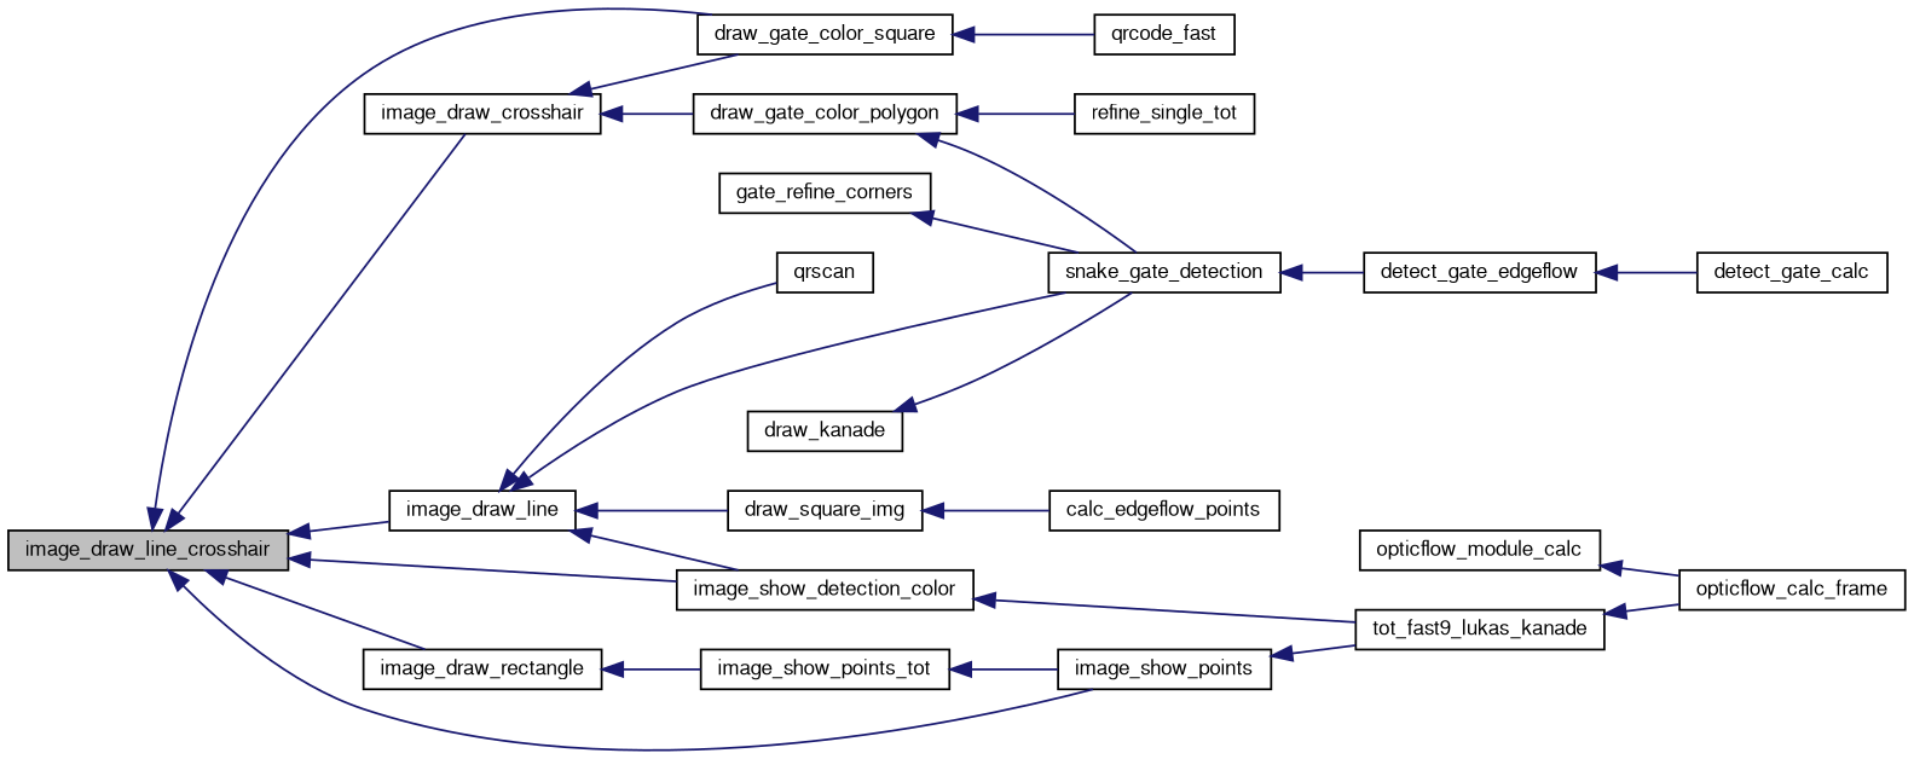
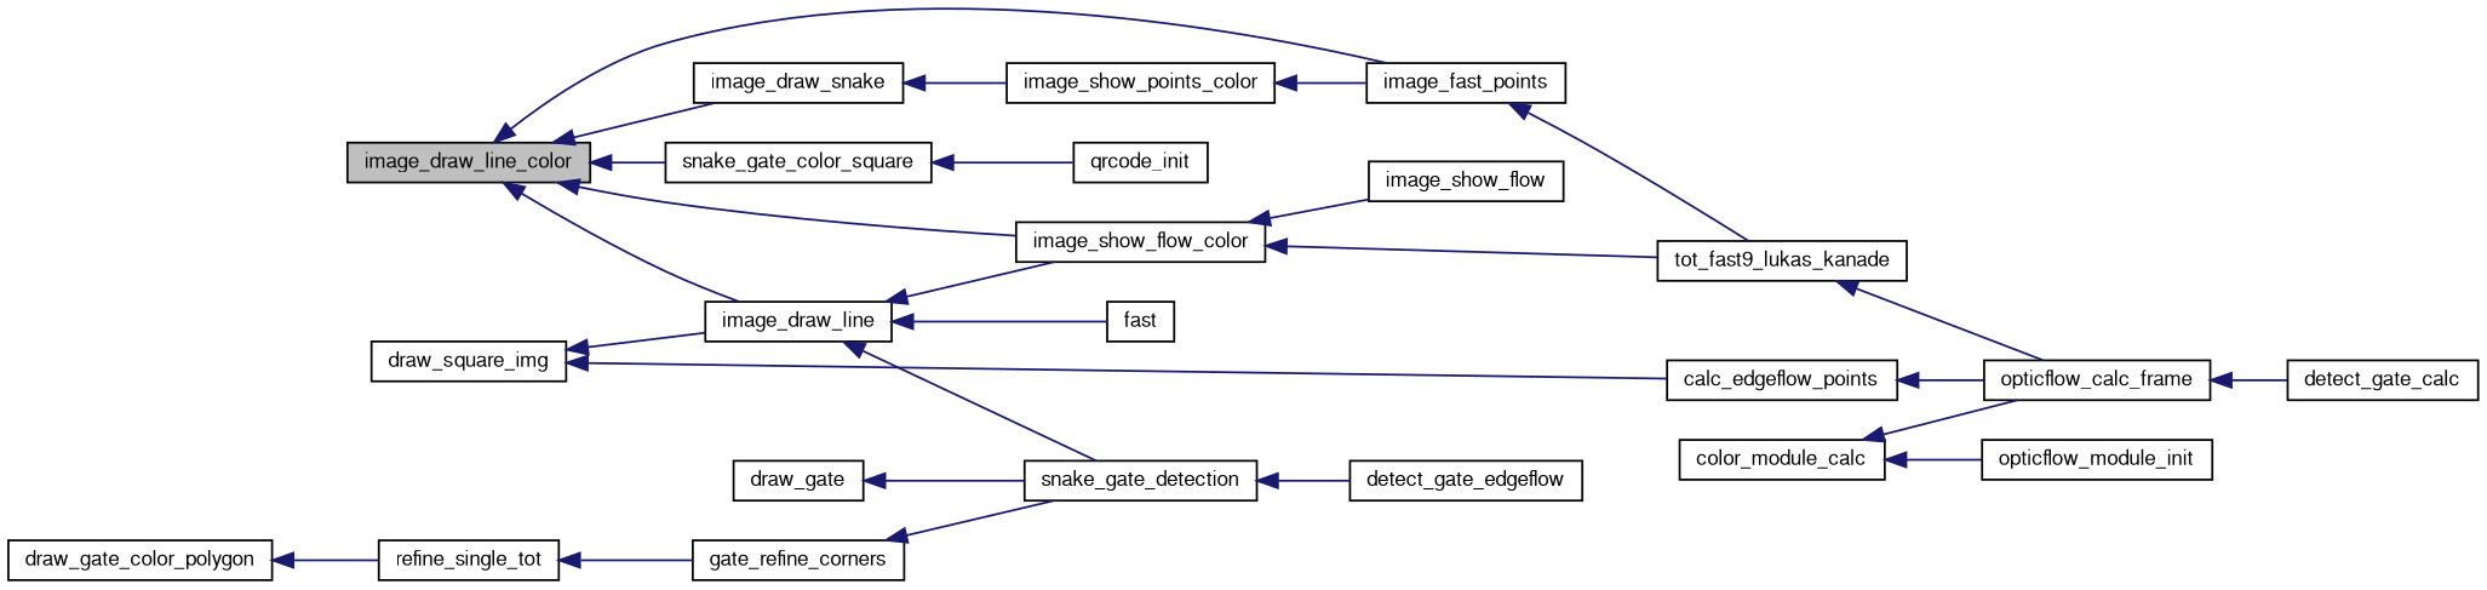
  digraph {
    rankdir=LR
    node [color=black fillcolor=white fontname=FreeSans fontsize=10 shape=record style=filled]
    edge [color=midnightblue dir=back fontname=FreeSans fontsize=10 labelfontname=FreeSans labelfontsize=10 style=solid]
-   n1 [fillcolor=grey75 fontcolor=black height=0.2 label=image_draw_line_crosshair width=0.4]
-   n2 [height=0.2 label=draw_gate_color_square width=0.4]
-   n3 [height=0.2 label=image_draw_crosshair width=0.4]
-   n4 [height=0.2 label=image_show_detection_color width=0.4]
+   n1 [fillcolor=grey75 fontcolor=black height=0.2 label=image_draw_line_color width=0.4]
+   n2 [height=0.2 label=snake_gate_color_square width=0.4]
+   n4 [height=0.2 label=image_show_flow_color width=0.4]
    n5 [height=0.2 label=image_draw_line width=0.4]
-   n6 [height=0.2 label=image_draw_rectangle width=0.4]
-   n7 [height=0.2 label=image_show_points width=0.4]
+   n6 [height=0.2 label=image_draw_snake width=0.4]
+   n7 [height=0.2 label=image_fast_points width=0.4]
    n8 [height=0.2 label=draw_gate_color_polygon width=0.4]
    n9 [height=0.2 label=snake_gate_detection width=0.4]
    n10 [height=0.2 label=refine_single_tot width=0.4]
-   n11 [height=0.2 label=qrcode_fast width=0.4]
+   n11 [height=0.2 label=qrcode_init width=0.4]
    n12 [height=0.2 label=tot_fast9_lukas_kanade width=0.4]
+   n13 [height=0.2 label=image_show_flow width=0.4]
    n14 [height=0.2 label=draw_square_img width=0.4]
-   n15 [height=0.2 label=qrscan width=0.4]
-   n16 [height=0.2 label=image_show_points_tot width=0.4]
+   n15 [height=0.2 label=fast width=0.4]
+   n16 [height=0.2 label=image_show_points_color width=0.4]
    n17 [height=0.2 label=detect_gate_edgeflow width=0.4]
-   n18 [height=0.2 label=draw_kanade width=0.4]
+   n18 [height=0.2 label=draw_gate width=0.4]
    n19 [height=0.2 label=gate_refine_corners width=0.4]
    n20 [height=0.2 label=detect_gate_calc width=0.4]
    n21 [height=0.2 label=opticflow_calc_frame width=0.4]
-   n22 [height=0.2 label=opticflow_module_calc width=0.4]
+   n22 [height=0.2 label=color_module_calc width=0.4]
+   n23 [height=0.2 label=opticflow_module_init width=0.4]
    n24 [height=0.2 label=calc_edgeflow_points width=0.4]
    n1 -> n2
-   n1 -> n3
    n1 -> n4
    n1 -> n5
    n1 -> n6
    n1 -> n7
    n2 -> n11
-   n3 -> n2
-   n3 -> n8
    n4 -> n12
+   n4 -> n13
    n5 -> n4
    n5 -> n9
-   n5 -> n14
+   n14 -> n5
    n5 -> n15
    n6 -> n16
    n7 -> n12
-   n8 -> n9
    n8 -> n10
    n9 -> n17
+   n10 -> n19
    n12 -> n21
    n14 -> n24
    n16 -> n7
-   n17 -> n20
+   n21 -> n20
    n18 -> n9
    n19 -> n9
    n22 -> n21
+   n22 -> n23
+   n24 -> n21
  }
